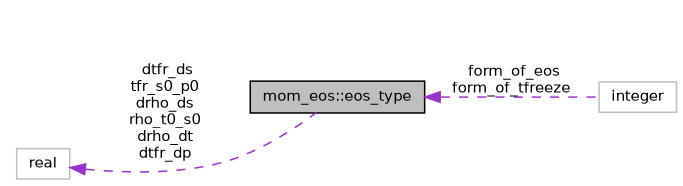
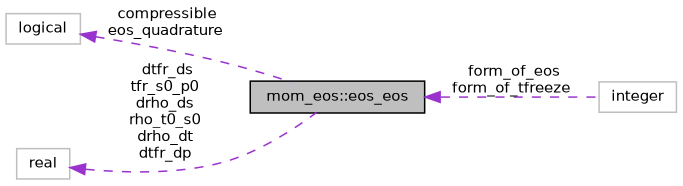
  digraph {
    rankdir=LR
    node [color=grey75 fillcolor=white fontname=Helvetica fontsize=10 shape=record style=filled]
    edge [color=darkorchid3 dir=back fontname=Helvetica fontsize=10 labelfontname=Helvetica labelfontsize=10 style=dashed]
-   n1 [color=black fillcolor=grey75 fontcolor=black height=0.2 label="mom_eos::eos_type" width=0.4]
+   n1 [color=black fillcolor=grey75 fontcolor=black height=0.2 label="mom_eos::eos_eos" width=0.4]
    n2 [height=0.2 label=integer width=0.4]
+   n3 [height=0.2 label=logical width=0.4]
    n4 [height=0.2 label=real width=0.4]
    n1 -> n2 [label=" form_of_eos\nform_of_tfreeze"]
+   n3 -> n1 [label=" compressible\neos_quadrature"]
    n4 -> n1 [label=" dtfr_ds\ntfr_s0_p0\ndrho_ds\nrho_t0_s0\ndrho_dt\ndtfr_dp"]
  }
